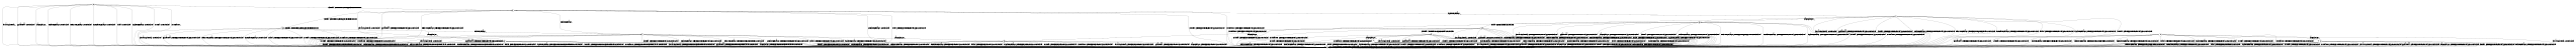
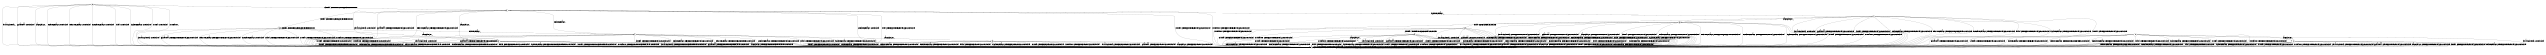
  digraph {
    node [shape=circle]
    n1 [label=0]
    n2 [label=1]
    n3 [label=2]
    n4 [label=3]
    n5 [label=4]
    n6 [label=7]
    n7 [label=13]
    n8 [label=5]
    n9 [label=6]
    n10 [label=8]
    n11 [label=11]
    n12 [label=12]
    n13 [label=9]
    n14 [label=10]
    n1 -> n2 [label="AlertWarningCloseNotify / -"]
    n1 -> n2 [label="ApplicationData / ConnectionClosed"]
    n1 -> n2 [label="ChangeCipherSpec / -"]
    n1 -> n2 [label="DHClientKeyExchange / ConnectionClosed"]
    n1 -> n2 [label="DHEServerKeyExchange / ConnectionClosed"]
    n1 -> n2 [label="ECDHClientKeyExchange / ConnectionClosed"]
    n1 -> n2 [label="Finished / ConnectionClosed"]
    n1 -> n2 [label="RSAClientKeyExchange / ConnectionClosed"]
    n1 -> n2 [label="ServerHello / ConnectionClosed"]
    n1 -> n2 [label="ServerHelloDone / -"]
    n1 -> n3 [label="ClientHello / SERVER_HELLO|CERTIFICATE|SERVER_HELLO_DONE"]
    n2 -> n2 [label="AlertWarningCloseNotify / ConnectionClosed"]
    n2 -> n2 [label="ApplicationData / ConnectionClosed"]
    n2 -> n2 [label="ChangeCipherSpec / ConnectionClosed"]
    n2 -> n2 [label="ClientHello / ConnectionClosed"]
    n2 -> n2 [label="DHClientKeyExchange / ConnectionClosed"]
    n2 -> n2 [label="DHEServerKeyExchange / ConnectionClosed"]
    n2 -> n2 [label="ECDHClientKeyExchange / ConnectionClosed"]
    n2 -> n2 [label="Finished / ConnectionClosed"]
    n2 -> n2 [label="RSAClientKeyExchange / ConnectionClosed"]
    n2 -> n2 [label="ServerHello / ConnectionClosed"]
    n2 -> n2 [label="ServerHelloDone / ConnectionClosed"]
    n3 -> n2 [label="AlertWarningCloseNotify / ConnectionClosed"]
    n3 -> n2 [label="ApplicationData / ALERT_FATAL_UNEXPECTED_MESSAGE|ConnectionClosed"]
    n3 -> n2 [label="DHEServerKeyExchange / ALERT_FATAL_UNEXPECTED_MESSAGE|ConnectionClosed"]
    n3 -> n2 [label="ECDHClientKeyExchange / ConnectionClosed"]
    n3 -> n2 [label="Finished / ALERT_FATAL_UNEXPECTED_MESSAGE|ConnectionClosed"]
    n3 -> n2 [label="ServerHello / ALERT_FATAL_UNEXPECTED_MESSAGE|ConnectionClosed"]
    n3 -> n2 [label="ServerHelloDone / ALERT_FATAL_UNEXPECTED_MESSAGE|ConnectionClosed"]
+   n3 -> n4 [label="ChangeCipherSpec / -"]
    n3 -> n5 [label="DHClientKeyExchange / -"]
    n3 -> n6 [label="RSAClientKeyExchange / -"]
    n3 -> n7 [label="ClientHello / SERVER_HELLO|CERTIFICATE|SERVER_HELLO_DONE"]
    n4 -> n2 [label="AlertWarningCloseNotify / ALERT_FATAL_DECRYPTION_FAILED_RESERVED|ConnectionClosed"]
    n4 -> n2 [label="ApplicationData / ALERT_FATAL_DECRYPTION_FAILED_RESERVED|ConnectionClosed"]
    n4 -> n2 [label="ChangeCipherSpec / ALERT_FATAL_DECRYPTION_FAILED_RESERVED|ConnectionClosed"]
    n4 -> n2 [label="ClientHello / ALERT_FATAL_DECRYPTION_FAILED_RESERVED|ConnectionClosed"]
    n4 -> n2 [label="DHClientKeyExchange / ALERT_FATAL_DECRYPTION_FAILED_RESERVED|ConnectionClosed"]
    n4 -> n2 [label="DHEServerKeyExchange / ALERT_FATAL_DECRYPTION_FAILED_RESERVED|ConnectionClosed"]
    n4 -> n2 [label="ECDHClientKeyExchange / ALERT_FATAL_DECRYPTION_FAILED_RESERVED|ConnectionClosed"]
    n4 -> n2 [label="Finished / ALERT_FATAL_BAD_RECORD_MAC|ConnectionClosed"]
    n4 -> n2 [label="RSAClientKeyExchange / ALERT_FATAL_DECRYPTION_FAILED_RESERVED|ConnectionClosed"]
    n4 -> n2 [label="ServerHello / ALERT_FATAL_DECRYPTION_FAILED_RESERVED|ConnectionClosed"]
    n4 -> n2 [label="ServerHelloDone / ALERT_FATAL_DECRYPTION_FAILED_RESERVED|ConnectionClosed"]
    n5 -> n2 [label="AlertWarningCloseNotify / ConnectionClosed"]
    n5 -> n2 [label="ApplicationData / ALERT_FATAL_UNEXPECTED_MESSAGE|ConnectionClosed"]
    n5 -> n2 [label="ClientHello / ALERT_FATAL_UNEXPECTED_MESSAGE|ConnectionClosed"]
    n5 -> n2 [label="DHClientKeyExchange / ALERT_FATAL_UNEXPECTED_MESSAGE|ConnectionClosed"]
    n5 -> n2 [label="DHEServerKeyExchange / ALERT_FATAL_ILLEGAL_PARAMETER|ConnectionClosed"]
    n5 -> n2 [label="ECDHClientKeyExchange / ALERT_FATAL_UNEXPECTED_MESSAGE|ConnectionClosed"]
    n5 -> n2 [label="Finished / ALERT_FATAL_UNEXPECTED_MESSAGE|ConnectionClosed"]
    n5 -> n2 [label="RSAClientKeyExchange / ALERT_FATAL_UNEXPECTED_MESSAGE|ConnectionClosed"]
    n5 -> n2 [label="ServerHello / ALERT_FATAL_UNEXPECTED_MESSAGE|ConnectionClosed"]
    n5 -> n2 [label="ServerHelloDone / ALERT_FATAL_UNEXPECTED_MESSAGE|ConnectionClosed"]
    n5 -> n8 [label="ChangeCipherSpec / -"]
    n6 -> n2 [label="AlertWarningCloseNotify / ConnectionClosed"]
    n6 -> n2 [label="ApplicationData / ALERT_FATAL_UNEXPECTED_MESSAGE|ConnectionClosed"]
    n6 -> n2 [label="ClientHello / ALERT_FATAL_UNEXPECTED_MESSAGE|ConnectionClosed"]
    n6 -> n2 [label="DHClientKeyExchange / ALERT_FATAL_UNEXPECTED_MESSAGE|ConnectionClosed"]
    n6 -> n2 [label="DHEServerKeyExchange / ALERT_FATAL_ILLEGAL_PARAMETER|ConnectionClosed"]
    n6 -> n2 [label="ECDHClientKeyExchange / ALERT_FATAL_UNEXPECTED_MESSAGE|ConnectionClosed"]
    n6 -> n2 [label="Finished / ALERT_FATAL_UNEXPECTED_MESSAGE|ConnectionClosed"]
    n6 -> n2 [label="RSAClientKeyExchange / ALERT_FATAL_UNEXPECTED_MESSAGE|ConnectionClosed"]
    n6 -> n2 [label="ServerHello / ALERT_FATAL_UNEXPECTED_MESSAGE|ConnectionClosed"]
    n6 -> n2 [label="ServerHelloDone / ALERT_FATAL_UNEXPECTED_MESSAGE|ConnectionClosed"]
    n6 -> n9 [label="ChangeCipherSpec / -"]
    n7 -> n2 [label="AlertWarningCloseNotify / ConnectionClosed"]
    n7 -> n2 [label="ApplicationData / ALERT_FATAL_UNEXPECTED_MESSAGE|ConnectionClosed"]
    n7 -> n2 [label="DHEServerKeyExchange / ALERT_FATAL_UNEXPECTED_MESSAGE|ConnectionClosed"]
    n7 -> n2 [label="ECDHClientKeyExchange / ConnectionClosed"]
    n7 -> n2 [label="Finished / ALERT_FATAL_UNEXPECTED_MESSAGE|ConnectionClosed"]
    n7 -> n2 [label="ServerHello / ALERT_FATAL_UNEXPECTED_MESSAGE|ConnectionClosed"]
    n7 -> n2 [label="ServerHelloDone / ALERT_FATAL_UNEXPECTED_MESSAGE|ConnectionClosed"]
    n7 -> n4 [label="ChangeCipherSpec / -"]
    n7 -> n5 [label="DHClientKeyExchange / -"]
    n7 -> n7 [label="ClientHello / SERVER_HELLO|CERTIFICATE|SERVER_HELLO_DONE"]
    n8 -> n2 [label="AlertWarningCloseNotify / ALERT_FATAL_BAD_RECORD_MAC|ConnectionClosed"]
    n8 -> n2 [label="ApplicationData / ALERT_FATAL_BAD_RECORD_MAC|ConnectionClosed"]
    n8 -> n2 [label="ChangeCipherSpec / ALERT_FATAL_BAD_RECORD_MAC|ConnectionClosed"]
    n8 -> n2 [label="ClientHello / ALERT_FATAL_BAD_RECORD_MAC|ConnectionClosed"]
    n8 -> n2 [label="DHClientKeyExchange / ALERT_FATAL_BAD_RECORD_MAC|ConnectionClosed"]
    n8 -> n2 [label="DHEServerKeyExchange / ALERT_FATAL_BAD_RECORD_MAC|ConnectionClosed"]
    n8 -> n2 [label="ECDHClientKeyExchange / ALERT_FATAL_BAD_RECORD_MAC|ConnectionClosed"]
    n8 -> n2 [label="Finished / ALERT_FATAL_BAD_RECORD_MAC|ConnectionClosed"]
    n8 -> n2 [label="RSAClientKeyExchange / ALERT_FATAL_BAD_RECORD_MAC|ConnectionClosed"]
    n8 -> n2 [label="ServerHello / ALERT_FATAL_BAD_RECORD_MAC|ConnectionClosed"]
    n8 -> n2 [label="ServerHelloDone / ALERT_FATAL_BAD_RECORD_MAC|ConnectionClosed"]
    n9 -> n2 [label="AlertWarningCloseNotify / ALERT_FATAL_UNEXPECTED_MESSAGE|ConnectionClosed"]
    n9 -> n2 [label="ApplicationData / ALERT_FATAL_UNEXPECTED_MESSAGE|ConnectionClosed"]
    n9 -> n2 [label="ChangeCipherSpec / ALERT_FATAL_UNEXPECTED_MESSAGE|ConnectionClosed"]
    n9 -> n2 [label="ClientHello / ALERT_FATAL_UNEXPECTED_MESSAGE|ConnectionClosed"]
    n9 -> n2 [label="DHClientKeyExchange / ALERT_FATAL_UNEXPECTED_MESSAGE|ConnectionClosed"]
    n9 -> n2 [label="DHEServerKeyExchange / ALERT_FATAL_ILLEGAL_PARAMETER|ConnectionClosed"]
    n9 -> n2 [label="ECDHClientKeyExchange / ALERT_FATAL_UNEXPECTED_MESSAGE|ConnectionClosed"]
    n9 -> n2 [label="RSAClientKeyExchange / ALERT_FATAL_UNEXPECTED_MESSAGE|ConnectionClosed"]
    n9 -> n2 [label="ServerHello / ALERT_FATAL_UNEXPECTED_MESSAGE|ConnectionClosed"]
    n9 -> n2 [label="ServerHelloDone / ALERT_FATAL_UNEXPECTED_MESSAGE|ConnectionClosed"]
    n9 -> n10 [label="Finished / CHANGE_CIPHER_SPEC|FINISHED"]
    n10 -> n2 [label="AlertWarningCloseNotify / ConnectionClosed"]
    n10 -> n2 [label="ApplicationData / APPLICATION|ConnectionClosed"]
    n10 -> n2 [label="DHClientKeyExchange / ALERT_FATAL_UNEXPECTED_MESSAGE|ConnectionClosed"]
    n10 -> n2 [label="DHEServerKeyExchange / ALERT_FATAL_UNEXPECTED_MESSAGE|ConnectionClosed"]
    n10 -> n2 [label="ECDHClientKeyExchange / ALERT_FATAL_UNEXPECTED_MESSAGE|ConnectionClosed"]
    n10 -> n2 [label="Finished / ALERT_FATAL_UNEXPECTED_MESSAGE|ConnectionClosed"]
    n10 -> n2 [label="RSAClientKeyExchange / ALERT_FATAL_UNEXPECTED_MESSAGE|ConnectionClosed"]
    n10 -> n2 [label="ServerHello / ALERT_FATAL_UNEXPECTED_MESSAGE|ConnectionClosed"]
    n10 -> n2 [label="ServerHelloDone / ALERT_FATAL_UNEXPECTED_MESSAGE|ConnectionClosed"]
-   n10 -> n8 [label="ChangeCipherSpec / -"]
    n10 -> n13 [label="ClientHello / SERVER_HELLO|CHANGE_CIPHER_SPEC|FINISHED"]
    n11 -> n2 [label="AlertWarningCloseNotify / ConnectionClosed"]
    n11 -> n2 [label="ApplicationData / ALERT_FATAL_UNEXPECTED_MESSAGE|ConnectionClosed"]
    n11 -> n2 [label="ClientHello / ALERT_FATAL_UNEXPECTED_MESSAGE|ConnectionClosed"]
    n11 -> n2 [label="DHClientKeyExchange / ALERT_FATAL_UNEXPECTED_MESSAGE|ConnectionClosed"]
    n11 -> n2 [label="DHEServerKeyExchange / ALERT_FATAL_ILLEGAL_PARAMETER|ConnectionClosed"]
    n11 -> n2 [label="ECDHClientKeyExchange / ALERT_FATAL_UNEXPECTED_MESSAGE|ConnectionClosed"]
    n11 -> n2 [label="Finished / ALERT_FATAL_UNEXPECTED_MESSAGE|ConnectionClosed"]
    n11 -> n2 [label="RSAClientKeyExchange / ALERT_FATAL_UNEXPECTED_MESSAGE|ConnectionClosed"]
    n11 -> n2 [label="ServerHello / ALERT_FATAL_UNEXPECTED_MESSAGE|ConnectionClosed"]
    n11 -> n2 [label="ServerHelloDone / ALERT_FATAL_UNEXPECTED_MESSAGE|ConnectionClosed"]
    n11 -> n12 [label="ChangeCipherSpec / -"]
    n12 -> n2 [label="AlertWarningCloseNotify / ALERT_FATAL_UNEXPECTED_MESSAGE|ConnectionClosed"]
    n12 -> n2 [label="ApplicationData / ALERT_FATAL_UNEXPECTED_MESSAGE|ConnectionClosed"]
    n12 -> n2 [label="ChangeCipherSpec / ALERT_FATAL_UNEXPECTED_MESSAGE|ConnectionClosed"]
    n12 -> n2 [label="ClientHello / ALERT_FATAL_UNEXPECTED_MESSAGE|ConnectionClosed"]
    n12 -> n2 [label="DHClientKeyExchange / ALERT_FATAL_UNEXPECTED_MESSAGE|ConnectionClosed"]
    n12 -> n2 [label="DHEServerKeyExchange / ALERT_FATAL_ILLEGAL_PARAMETER|ConnectionClosed"]
    n12 -> n2 [label="ECDHClientKeyExchange / ALERT_FATAL_UNEXPECTED_MESSAGE|ConnectionClosed"]
    n12 -> n2 [label="Finished / ALERT_FATAL_DECRYPT_ERROR|ConnectionClosed"]
    n12 -> n2 [label="RSAClientKeyExchange / ALERT_FATAL_UNEXPECTED_MESSAGE|ConnectionClosed"]
    n12 -> n2 [label="ServerHello / ALERT_FATAL_UNEXPECTED_MESSAGE|ConnectionClosed"]
    n12 -> n2 [label="ServerHelloDone / ALERT_FATAL_UNEXPECTED_MESSAGE|ConnectionClosed"]
    n13 -> n2 [label="AlertWarningCloseNotify / ConnectionClosed"]
    n13 -> n2 [label="ApplicationData / ALERT_FATAL_UNEXPECTED_MESSAGE|ConnectionClosed"]
    n13 -> n2 [label="ClientHello / ALERT_FATAL_UNEXPECTED_MESSAGE|ConnectionClosed"]
    n13 -> n2 [label="DHClientKeyExchange / ALERT_FATAL_UNEXPECTED_MESSAGE|ConnectionClosed"]
    n13 -> n2 [label="DHEServerKeyExchange / ALERT_FATAL_UNEXPECTED_MESSAGE|ConnectionClosed"]
    n13 -> n2 [label="ECDHClientKeyExchange / ALERT_FATAL_UNEXPECTED_MESSAGE|ConnectionClosed"]
    n13 -> n2 [label="Finished / ALERT_FATAL_UNEXPECTED_MESSAGE|ConnectionClosed"]
    n13 -> n2 [label="RSAClientKeyExchange / ALERT_FATAL_UNEXPECTED_MESSAGE|ConnectionClosed"]
    n13 -> n2 [label="ServerHello / ALERT_FATAL_UNEXPECTED_MESSAGE|ConnectionClosed"]
    n13 -> n2 [label="ServerHelloDone / ALERT_FATAL_UNEXPECTED_MESSAGE|ConnectionClosed"]
    n13 -> n14 [label="ChangeCipherSpec / -"]
    n14 -> n2 [label="AlertWarningCloseNotify / ALERT_FATAL_UNEXPECTED_MESSAGE|ConnectionClosed"]
    n14 -> n2 [label="ApplicationData / ALERT_FATAL_UNEXPECTED_MESSAGE|ConnectionClosed"]
    n14 -> n2 [label="ChangeCipherSpec / ALERT_FATAL_UNEXPECTED_MESSAGE|ConnectionClosed"]
    n14 -> n2 [label="ClientHello / ALERT_FATAL_UNEXPECTED_MESSAGE|ConnectionClosed"]
    n14 -> n2 [label="DHClientKeyExchange / ALERT_FATAL_UNEXPECTED_MESSAGE|ConnectionClosed"]
    n14 -> n2 [label="DHEServerKeyExchange / ALERT_FATAL_UNEXPECTED_MESSAGE|ConnectionClosed"]
    n14 -> n2 [label="ECDHClientKeyExchange / ALERT_FATAL_UNEXPECTED_MESSAGE|ConnectionClosed"]
    n14 -> n2 [label="Finished / ALERT_FATAL_DECRYPT_ERROR|ConnectionClosed"]
    n14 -> n2 [label="RSAClientKeyExchange / ALERT_FATAL_UNEXPECTED_MESSAGE|ConnectionClosed"]
    n14 -> n2 [label="ServerHello / ALERT_FATAL_UNEXPECTED_MESSAGE|ConnectionClosed"]
    n14 -> n2 [label="ServerHelloDone / ALERT_FATAL_UNEXPECTED_MESSAGE|ConnectionClosed"]
  }
